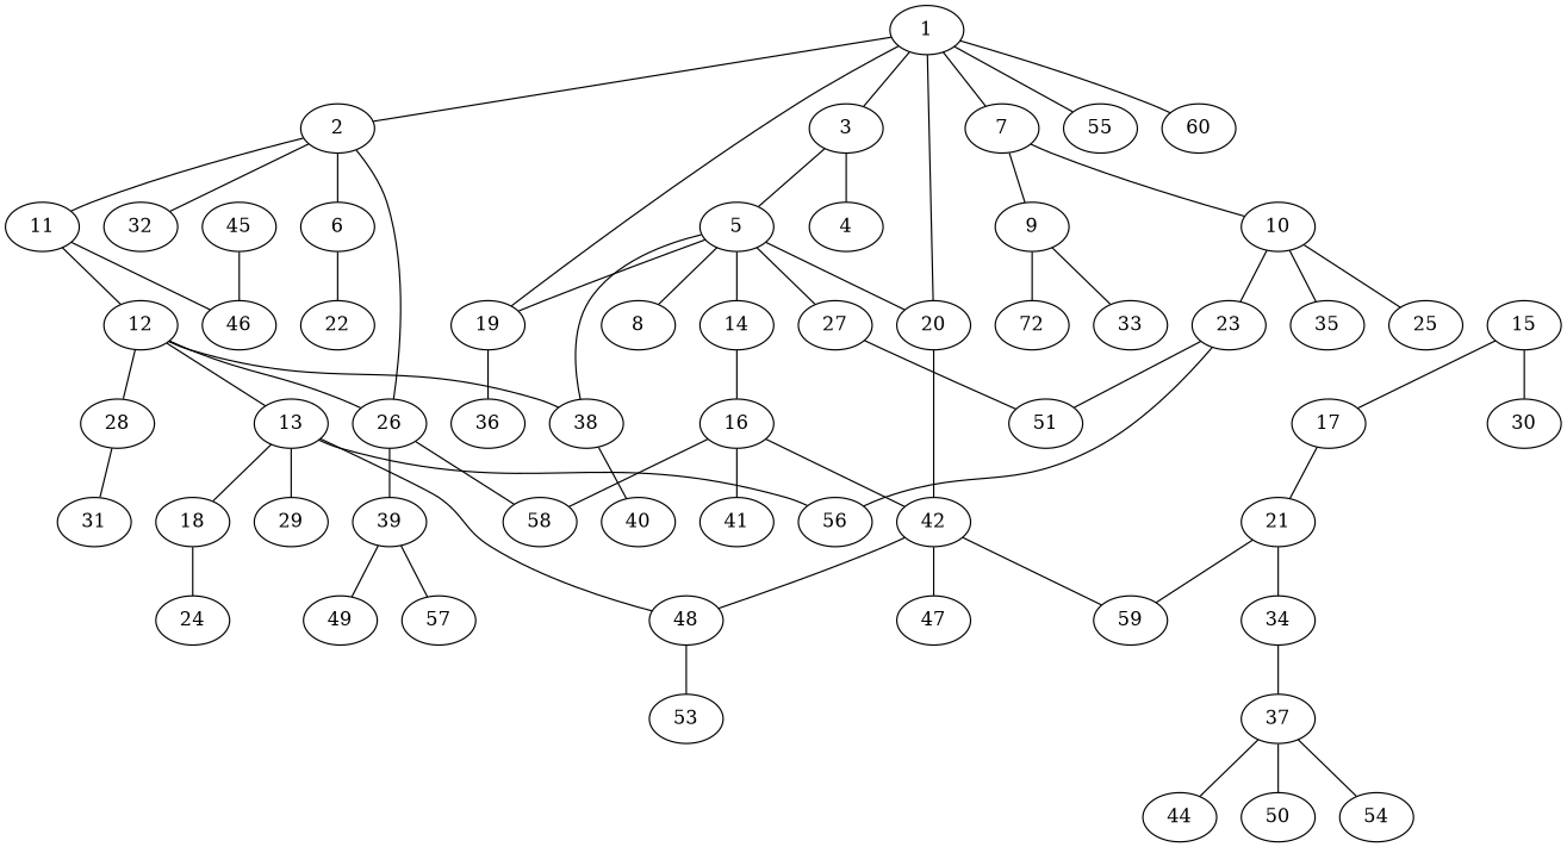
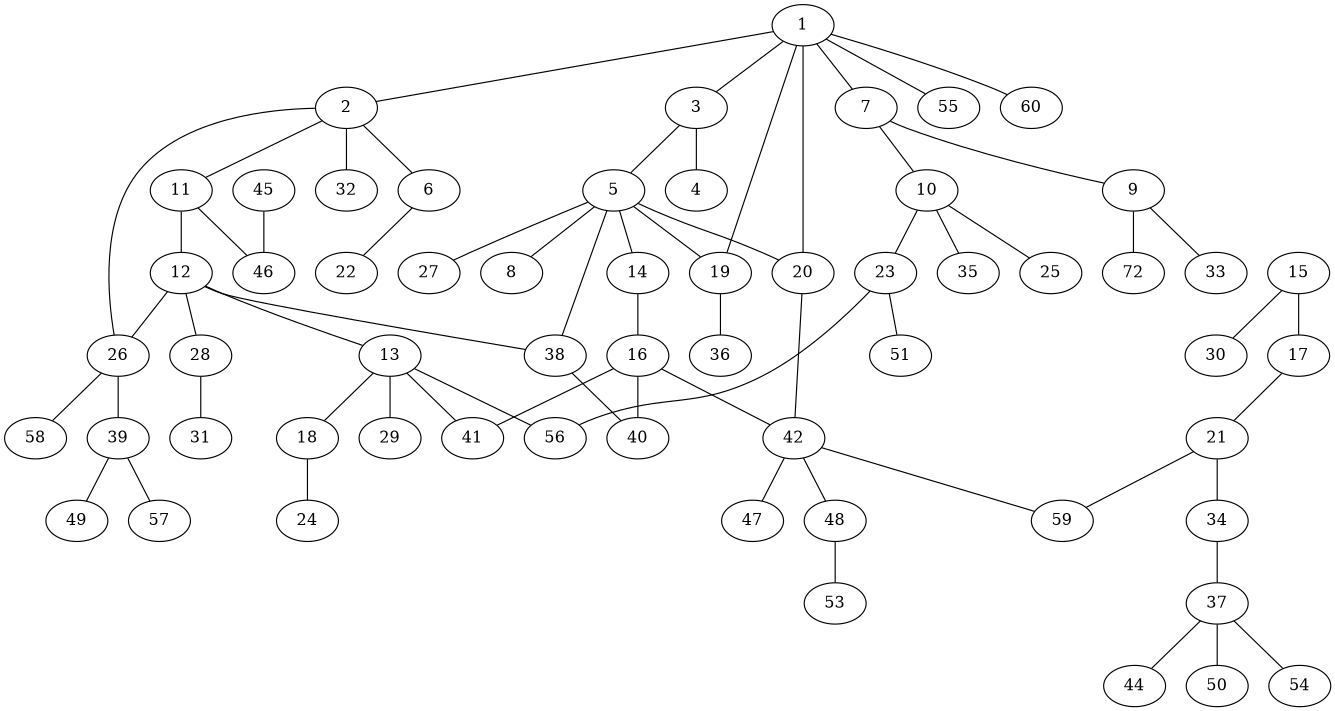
  graph {
    1
    2
    3
    7
    19
    20
    55
    60
    6
    11
    26
    32
    4
    5
    9
    10
    36
    42
    38
    40
    22
    12
    46
    58
    39
    8
    14
    27
    33
    n30 [label=72]
    23
    25
    35
    15
    17
    30
    48
    59
    47
    13
    28
    49
    57
    16
    51
    41
    56
    21
    18
    29
    31
    24
    53
    34
    37
    44
    50
    54
    45
    1 -- 2
    1 -- 3
    1 -- 7
    1 -- 19
    1 -- 20
    1 -- 55
    1 -- 60
    2 -- 6
    2 -- 11
    2 -- 26
    2 -- 32
    3 -- 4
    3 -- 5
    7 -- 9
    7 -- 10
    19 -- 36
    20 -- 42
    6 -- 22
    11 -- 12
    11 -- 46
    26 -- 58
    26 -- 39
    5 -- 19
    5 -- 20
    5 -- 38
    5 -- 8
    5 -- 14
    5 -- 27
    9 -- 33
    9 -- n30
    10 -- 23
    10 -- 25
    10 -- 35
    42 -- 48
    42 -- 59
    42 -- 47
    38 -- 40
    12 -- 26
    12 -- 38
    12 -- 13
    12 -- 28
    39 -- 49
    39 -- 57
    14 -- 16
-   27 -- 51
    23 -- 51
    23 -- 56
    15 -- 17
    15 -- 30
    17 -- 21
    48 -- 53
-   13 -- 48
+   13 -- 41
    13 -- 56
    13 -- 18
    13 -- 29
    28 -- 31
    16 -- 42
-   16 -- 58
+   16 -- 40
    16 -- 41
    21 -- 59
    21 -- 34
    18 -- 24
    34 -- 37
    37 -- 44
    37 -- 50
    37 -- 54
    45 -- 46
  }
